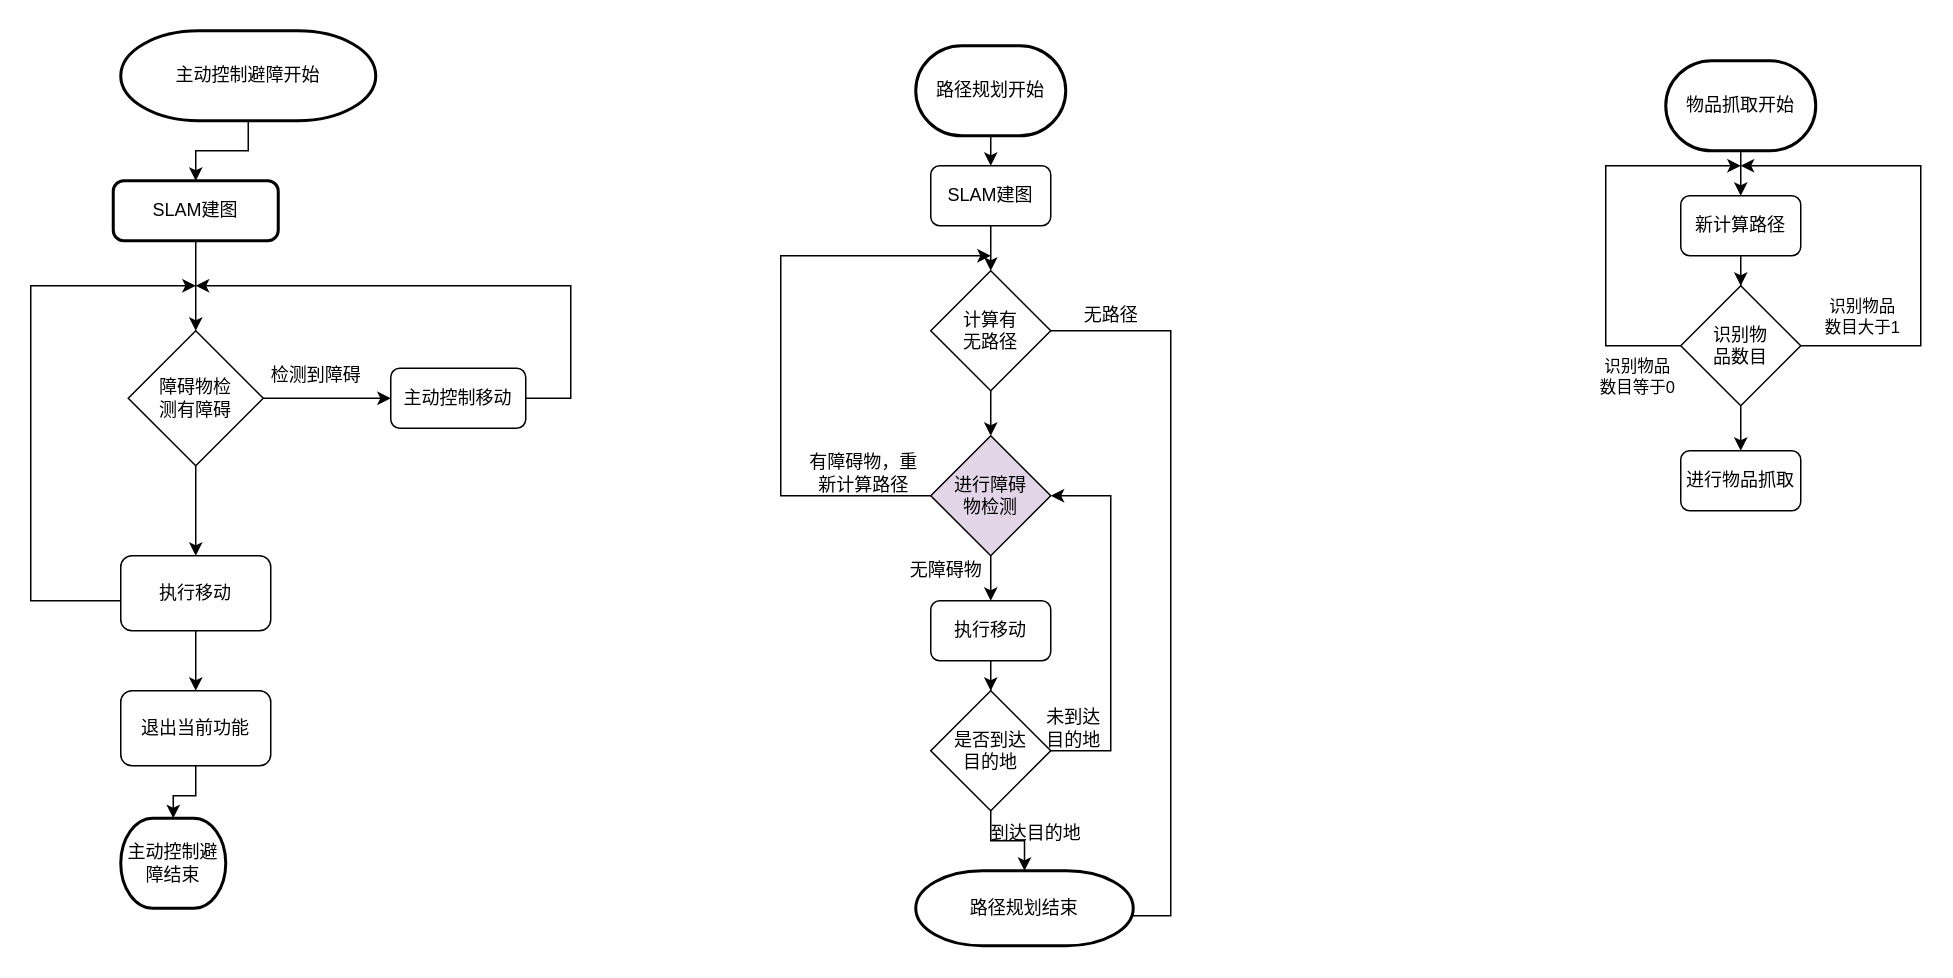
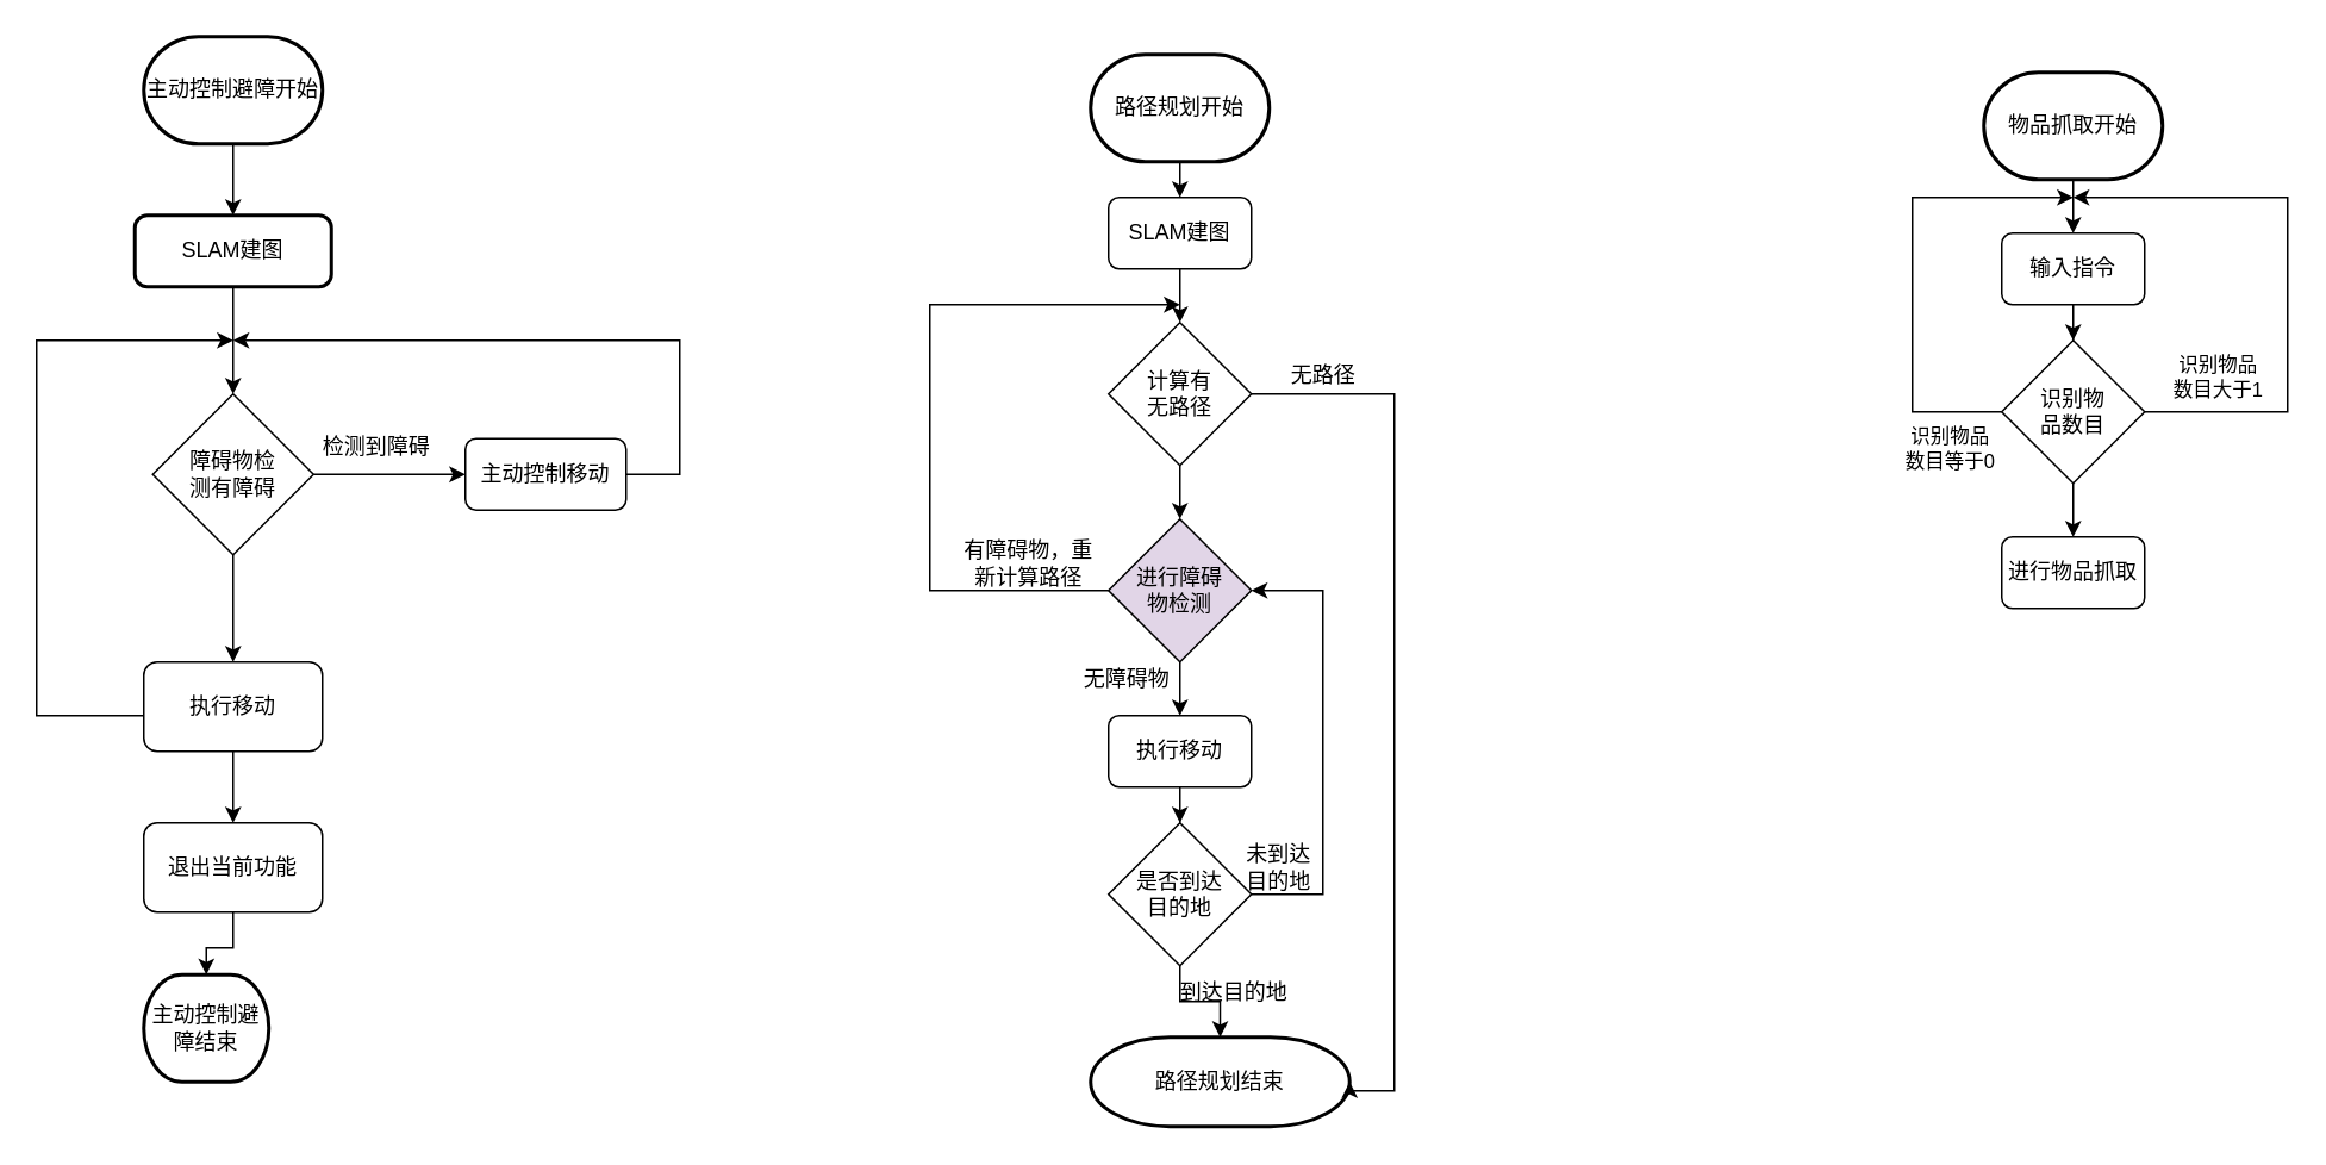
  <mxCell id="0" />
  <mxCell id="1" parent="0" />
  <mxCell id="2" style="edgeStyle=orthogonalEdgeStyle;rounded=0;orthogonalLoop=1;jettySize=auto;html=1;entryX=0.5;entryY=0;entryDx=0;entryDy=0;" edge="1" parent="1" source="3" target="6"><mxGeometry relative="1" as="geometry" /></mxCell>
- <mxCell id="3" value="主动控制避障开始" style="strokeWidth=2;html=1;shape=mxgraph.flowchart.terminator;whiteSpace=wrap;" vertex="1" parent="1"><mxGeometry x="80" y="20" width="170" height="60" as="geometry" /></mxCell>
+ <mxCell id="3" value="主动控制避障开始" style="strokeWidth=2;html=1;shape=mxgraph.flowchart.terminator;whiteSpace=wrap;" vertex="1" parent="1"><mxGeometry x="80" y="20" width="100" height="60" as="geometry" /></mxCell>
  <mxCell id="4" value="主动控制避障结束" style="strokeWidth=2;html=1;shape=mxgraph.flowchart.terminator;whiteSpace=wrap;" vertex="1" parent="1"><mxGeometry x="80" y="545" width="70" height="60" as="geometry" /></mxCell>
  <mxCell id="5" style="edgeStyle=orthogonalEdgeStyle;rounded=0;orthogonalLoop=1;jettySize=auto;html=1;exitX=0.5;exitY=1;exitDx=0;exitDy=0;entryX=0.5;entryY=0;entryDx=0;entryDy=0;" edge="1" parent="1" source="6" target="9"><mxGeometry relative="1" as="geometry" /></mxCell>
  <mxCell id="6" value="SLAM建图" style="rounded=1;whiteSpace=wrap;html=1;absoluteArcSize=1;arcSize=14;strokeWidth=2;" vertex="1" parent="1"><mxGeometry x="75" y="120" width="110" height="40" as="geometry" /></mxCell>
  <mxCell id="7" style="edgeStyle=orthogonalEdgeStyle;rounded=0;orthogonalLoop=1;jettySize=auto;html=1;entryX=0.5;entryY=0;entryDx=0;entryDy=0;" edge="1" parent="1" source="9" target="12"><mxGeometry relative="1" as="geometry" /></mxCell>
  <mxCell id="8" style="edgeStyle=orthogonalEdgeStyle;rounded=0;orthogonalLoop=1;jettySize=auto;html=1;entryX=0;entryY=0.5;entryDx=0;entryDy=0;" edge="1" parent="1" source="9" target="16"><mxGeometry relative="1" as="geometry" /></mxCell>
  <mxCell id="9" value="障碍物检&lt;br&gt;测有障碍" style="rhombus;whiteSpace=wrap;html=1;" vertex="1" parent="1"><mxGeometry x="85" y="220" width="90" height="90" as="geometry" /></mxCell>
  <mxCell id="10" style="edgeStyle=orthogonalEdgeStyle;rounded=0;orthogonalLoop=1;jettySize=auto;html=1;" edge="1" parent="1" source="12"><mxGeometry relative="1" as="geometry"><mxPoint x="130" y="190" as="targetPoint" /><Array as="points"><mxPoint x="20" y="400" /><mxPoint x="20" y="190" /></Array></mxGeometry></mxCell>
  <mxCell id="11" style="edgeStyle=orthogonalEdgeStyle;rounded=0;orthogonalLoop=1;jettySize=auto;html=1;" edge="1" parent="1" source="12" target="14"><mxGeometry relative="1" as="geometry" /></mxCell>
  <mxCell id="12" value="执行移动" style="rounded=1;whiteSpace=wrap;html=1;" vertex="1" parent="1"><mxGeometry x="80" y="370" width="100" height="50" as="geometry" /></mxCell>
  <mxCell id="13" style="edgeStyle=orthogonalEdgeStyle;rounded=0;orthogonalLoop=1;jettySize=auto;html=1;entryX=0.5;entryY=0;entryDx=0;entryDy=0;entryPerimeter=0;" edge="1" parent="1" source="14" target="4"><mxGeometry relative="1" as="geometry" /></mxCell>
  <mxCell id="14" value="退出当前功能" style="rounded=1;whiteSpace=wrap;html=1;" vertex="1" parent="1"><mxGeometry x="80" y="460" width="100" height="50" as="geometry" /></mxCell>
  <mxCell id="15" style="edgeStyle=orthogonalEdgeStyle;rounded=0;orthogonalLoop=1;jettySize=auto;html=1;" edge="1" parent="1" source="16"><mxGeometry relative="1" as="geometry"><mxPoint x="130" y="190" as="targetPoint" /><Array as="points"><mxPoint x="380" y="265" /><mxPoint x="380" y="190" /></Array></mxGeometry></mxCell>
  <mxCell id="16" value="主动控制移动" style="rounded=1;whiteSpace=wrap;html=1;" vertex="1" parent="1"><mxGeometry x="260" y="245" width="90" height="40" as="geometry" /></mxCell>
  <mxCell id="17" value="检测到障碍" style="text;html=1;resizable=0;autosize=1;align=center;verticalAlign=middle;points=[];fillColor=none;strokeColor=none;rounded=0;" vertex="1" parent="1"><mxGeometry x="170" y="240" width="80" height="20" as="geometry" /></mxCell>
  <mxCell id="18" style="edgeStyle=orthogonalEdgeStyle;rounded=0;orthogonalLoop=1;jettySize=auto;html=1;exitX=0.5;exitY=1;exitDx=0;exitDy=0;exitPerimeter=0;entryX=0.5;entryY=0;entryDx=0;entryDy=0;" edge="1" parent="1" source="19" target="22"><mxGeometry relative="1" as="geometry" /></mxCell>
  <mxCell id="19" value="路径规划开始" style="strokeWidth=2;html=1;shape=mxgraph.flowchart.terminator;whiteSpace=wrap;" vertex="1" parent="1"><mxGeometry x="610" y="30" width="100" height="60" as="geometry" /></mxCell>
  <mxCell id="20" value="路径规划结束" style="strokeWidth=2;html=1;shape=mxgraph.flowchart.terminator;whiteSpace=wrap;" vertex="1" parent="1"><mxGeometry x="610" y="580" width="145" height="50" as="geometry" /></mxCell>
  <mxCell id="21" style="edgeStyle=orthogonalEdgeStyle;rounded=0;orthogonalLoop=1;jettySize=auto;html=1;exitX=0.5;exitY=1;exitDx=0;exitDy=0;entryX=0.5;entryY=0;entryDx=0;entryDy=0;" edge="1" parent="1" source="22" target="25"><mxGeometry relative="1" as="geometry"><mxPoint x="660" y="180" as="targetPoint" /></mxGeometry></mxCell>
  <mxCell id="22" value="SLAM建图" style="rounded=1;whiteSpace=wrap;html=1;" vertex="1" parent="1"><mxGeometry x="620" y="110" width="80" height="40" as="geometry" /></mxCell>
- <mxCell id="23" style="edgeStyle=orthogonalEdgeStyle;rounded=0;orthogonalLoop=1;jettySize=auto;html=1;entryX=1;entryY=0.5;entryDx=0;entryDy=0;entryPerimeter=0;endArrow=none;" edge="1" parent="1" source="25" target="20"><mxGeometry relative="1" as="geometry"><mxPoint x="770" y="410" as="targetPoint" /><Array as="points"><mxPoint x="780" y="220" /><mxPoint x="780" y="610" /></Array></mxGeometry></mxCell>
+ <mxCell id="23" style="edgeStyle=orthogonalEdgeStyle;rounded=0;orthogonalLoop=1;jettySize=auto;html=1;entryX=1;entryY=0.5;entryDx=0;entryDy=0;entryPerimeter=0;" edge="1" parent="1" source="25" target="20"><mxGeometry relative="1" as="geometry"><mxPoint x="770" y="410" as="targetPoint" /><Array as="points"><mxPoint x="780" y="220" /><mxPoint x="780" y="610" /></Array></mxGeometry></mxCell>
  <mxCell id="24" style="edgeStyle=orthogonalEdgeStyle;rounded=0;orthogonalLoop=1;jettySize=auto;html=1;exitX=0.5;exitY=1;exitDx=0;exitDy=0;entryX=0.5;entryY=0;entryDx=0;entryDy=0;" edge="1" parent="1" source="25" target="29"><mxGeometry relative="1" as="geometry" /></mxCell>
  <mxCell id="25" value="计算有&lt;br&gt;无路径" style="rhombus;whiteSpace=wrap;html=1;" vertex="1" parent="1"><mxGeometry x="620" y="180" width="80" height="80" as="geometry" /></mxCell>
  <mxCell id="26" value="无路径" style="text;html=1;resizable=0;autosize=1;align=center;verticalAlign=middle;points=[];fillColor=none;strokeColor=none;rounded=0;" vertex="1" parent="1"><mxGeometry x="715" y="200" width="50" height="20" as="geometry" /></mxCell>
  <mxCell id="27" style="edgeStyle=orthogonalEdgeStyle;rounded=0;orthogonalLoop=1;jettySize=auto;html=1;" edge="1" parent="1" source="29"><mxGeometry relative="1" as="geometry"><mxPoint x="660" y="170" as="targetPoint" /><Array as="points"><mxPoint x="520" y="330" /><mxPoint x="520" y="170" /></Array></mxGeometry></mxCell>
  <mxCell id="28" style="edgeStyle=orthogonalEdgeStyle;rounded=0;orthogonalLoop=1;jettySize=auto;html=1;entryX=0.5;entryY=0;entryDx=0;entryDy=0;" edge="1" parent="1" source="29" target="32"><mxGeometry relative="1" as="geometry" /></mxCell>
  <mxCell id="29" value="进行障碍&lt;br&gt;物检测" style="rhombus;whiteSpace=wrap;html=1;fillColor=#e1d5e7;" vertex="1" parent="1"><mxGeometry x="620" y="290" width="80" height="80" as="geometry" /></mxCell>
  <mxCell id="30" value="有障碍物，重&lt;br&gt;新计算路径" style="text;html=1;align=center;verticalAlign=middle;resizable=0;points=[];autosize=1;" vertex="1" parent="1"><mxGeometry x="530" y="300" width="90" height="30" as="geometry" /></mxCell>
  <mxCell id="31" style="edgeStyle=orthogonalEdgeStyle;rounded=0;orthogonalLoop=1;jettySize=auto;html=1;entryX=0.5;entryY=0;entryDx=0;entryDy=0;" edge="1" parent="1" source="32" target="35"><mxGeometry relative="1" as="geometry" /></mxCell>
  <mxCell id="32" value="执行移动" style="rounded=1;whiteSpace=wrap;html=1;" vertex="1" parent="1"><mxGeometry x="620" y="400" width="80" height="40" as="geometry" /></mxCell>
  <mxCell id="33" style="edgeStyle=orthogonalEdgeStyle;rounded=0;orthogonalLoop=1;jettySize=auto;html=1;entryX=0.5;entryY=0;entryDx=0;entryDy=0;entryPerimeter=0;" edge="1" parent="1" source="35" target="20"><mxGeometry relative="1" as="geometry" /></mxCell>
  <mxCell id="34" style="edgeStyle=orthogonalEdgeStyle;rounded=0;orthogonalLoop=1;jettySize=auto;html=1;entryX=1;entryY=0.5;entryDx=0;entryDy=0;" edge="1" parent="1" source="35" target="29"><mxGeometry relative="1" as="geometry"><mxPoint x="740" y="330" as="targetPoint" /><Array as="points"><mxPoint x="740" y="500" /><mxPoint x="740" y="330" /></Array></mxGeometry></mxCell>
  <mxCell id="35" value="是否到达&lt;br&gt;目的地" style="rhombus;whiteSpace=wrap;html=1;" vertex="1" parent="1"><mxGeometry x="620" y="460" width="80" height="80" as="geometry" /></mxCell>
  <mxCell id="36" value="到达目的地" style="text;html=1;align=center;verticalAlign=middle;resizable=0;points=[];autosize=1;" vertex="1" parent="1"><mxGeometry x="650" y="545" width="80" height="20" as="geometry" /></mxCell>
  <mxCell id="37" value="无障碍物" style="text;html=1;align=center;verticalAlign=middle;resizable=0;points=[];autosize=1;" vertex="1" parent="1"><mxGeometry x="600" y="370" width="60" height="20" as="geometry" /></mxCell>
  <mxCell id="38" value="未到达&lt;br&gt;目的地" style="text;html=1;align=center;verticalAlign=middle;resizable=0;points=[];autosize=1;" vertex="1" parent="1"><mxGeometry x="690" y="470" width="50" height="30" as="geometry" /></mxCell>
  <mxCell id="39" style="edgeStyle=orthogonalEdgeStyle;rounded=0;orthogonalLoop=1;jettySize=auto;html=1;entryX=0.5;entryY=0;entryDx=0;entryDy=0;" edge="1" parent="1" source="40" target="42"><mxGeometry relative="1" as="geometry" /></mxCell>
  <mxCell id="40" value="物品抓取开始" style="strokeWidth=2;html=1;shape=mxgraph.flowchart.terminator;whiteSpace=wrap;" vertex="1" parent="1"><mxGeometry x="1110" y="40" width="100" height="60" as="geometry" /></mxCell>
  <mxCell id="41" style="edgeStyle=orthogonalEdgeStyle;rounded=0;orthogonalLoop=1;jettySize=auto;html=1;entryX=0.5;entryY=0;entryDx=0;entryDy=0;" edge="1" parent="1" source="42" target="48"><mxGeometry relative="1" as="geometry" /></mxCell>
- <mxCell id="42" value="新计算路径" style="rounded=1;whiteSpace=wrap;html=1;" vertex="1" parent="1"><mxGeometry x="1120" y="130" width="80" height="40" as="geometry" /></mxCell>
+ <mxCell id="42" value="输入指令" style="rounded=1;whiteSpace=wrap;html=1;" vertex="1" parent="1"><mxGeometry x="1120" y="130" width="80" height="40" as="geometry" /></mxCell>
  <mxCell id="43" style="edgeStyle=orthogonalEdgeStyle;rounded=0;orthogonalLoop=1;jettySize=auto;html=1;" edge="1" parent="1" source="48"><mxGeometry relative="1" as="geometry"><mxPoint x="1160" y="110" as="targetPoint" /><Array as="points"><mxPoint x="1280" y="230" /><mxPoint x="1280" y="110" /></Array></mxGeometry></mxCell>
  <mxCell id="44" value="识别物品&lt;br&gt;数目大于1" style="edgeLabel;html=1;align=center;verticalAlign=middle;resizable=0;points=[];" vertex="1" connectable="0" parent="43"><mxGeometry x="-0.819" y="-1" relative="1" as="geometry"><mxPoint x="11" y="-21" as="offset" /></mxGeometry></mxCell>
  <mxCell id="45" style="edgeStyle=orthogonalEdgeStyle;rounded=0;orthogonalLoop=1;jettySize=auto;html=1;" edge="1" parent="1" source="48"><mxGeometry relative="1" as="geometry"><mxPoint x="1160" y="110" as="targetPoint" /><Array as="points"><mxPoint x="1070" y="230" /><mxPoint x="1070" y="110" /></Array></mxGeometry></mxCell>
  <mxCell id="46" value="识别物品&lt;br&gt;数目等于0" style="edgeLabel;html=1;align=center;verticalAlign=middle;resizable=0;points=[];" vertex="1" connectable="0" parent="45"><mxGeometry x="-0.892" relative="1" as="geometry"><mxPoint x="-16" y="20" as="offset" /></mxGeometry></mxCell>
  <mxCell id="47" style="edgeStyle=orthogonalEdgeStyle;rounded=0;orthogonalLoop=1;jettySize=auto;html=1;entryX=0.5;entryY=0;entryDx=0;entryDy=0;" edge="1" parent="1" source="48" target="49"><mxGeometry relative="1" as="geometry" /></mxCell>
  <mxCell id="48" value="识别物&lt;br&gt;品数目" style="rhombus;whiteSpace=wrap;html=1;" vertex="1" parent="1"><mxGeometry x="1120" y="190" width="80" height="80" as="geometry" /></mxCell>
  <mxCell id="49" value="进行物品抓取" style="rounded=1;whiteSpace=wrap;html=1;" vertex="1" parent="1"><mxGeometry x="1120" y="300" width="80" height="40" as="geometry" /></mxCell>
